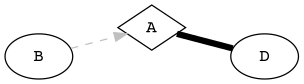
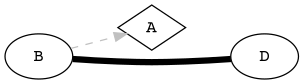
  digraph {
    fontname="Courier Prime"
    rankdir=LR
    node [fontname="Courier Prime"]
    edge [fontname="Courier Prime"]
    A [shape=diamond]
    D
    B
-   A -> D [arrowhead=none penwidth=5]
+   B -> D [arrowhead=none penwidth=5]
    B -> A [color=grey style=dashed]
  }
